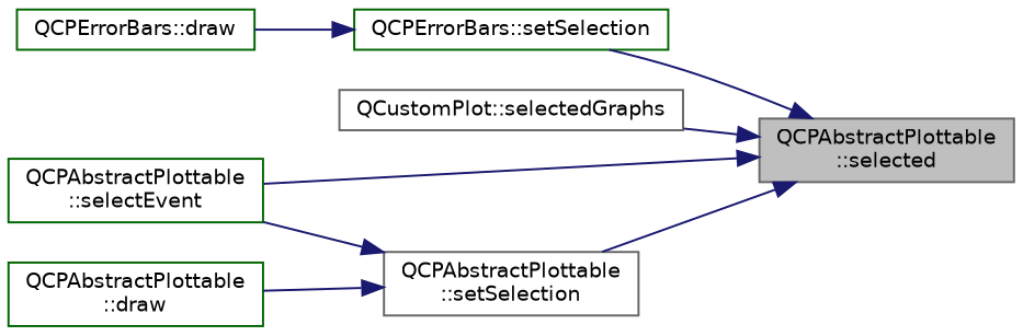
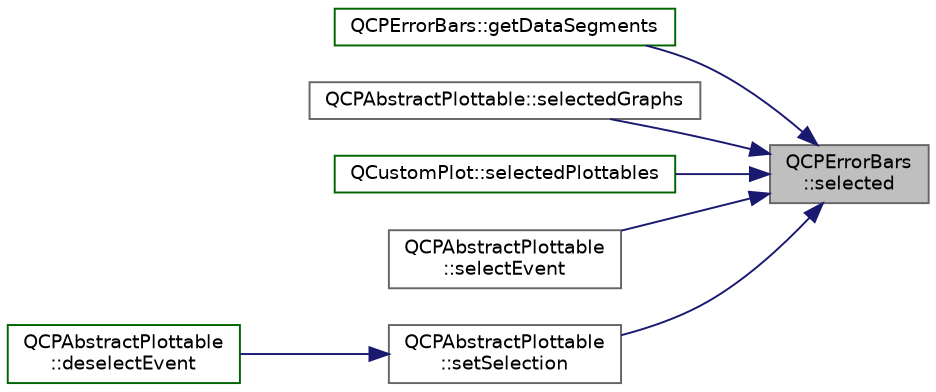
  digraph {
    rankdir=RL
    node [color=gray40 fillcolor=white fontname=Helvetica fontsize=10 shape=record style=filled]
    edge [color=midnightblue dir=back fontname=Helvetica fontsize=10 labelfontname=Helvetica labelfontsize=10 style=solid]
-   n1 [fillcolor=grey75 fontcolor=black height=0.2 label="QCPAbstractPlottable\l::selected" width=0.4]
-   n2 [color=darkgreen height=0.2 label="QCPErrorBars::setSelection" width=0.4]
-   n3 [height=0.2 label="QCustomPlot::selectedGraphs" width=0.4]
-   n5 [color=darkgreen height=0.2 label="QCPAbstractPlottable\l::selectEvent" width=0.4]
+   n1 [fillcolor=grey75 fontcolor=black height=0.2 label="QCPErrorBars\l::selected" width=0.4]
+   n2 [color=darkgreen height=0.2 label="QCPErrorBars::getDataSegments" width=0.4]
+   n3 [height=0.2 label="QCPAbstractPlottable::selectedGraphs" width=0.4]
+   n4 [color=darkgreen height=0.2 label="QCustomPlot::selectedPlottables" width=0.4]
+   n5 [height=0.2 label="QCPAbstractPlottable\l::selectEvent" width=0.4]
    n6 [height=0.2 label="QCPAbstractPlottable\l::setSelection" width=0.4]
-   n7 [color=darkgreen height=0.2 label="QCPErrorBars::draw" width=0.4]
-   n8 [color=darkgreen height=0.2 label="QCPAbstractPlottable\l::draw" width=0.4]
+   n8 [color=darkgreen height=0.2 label="QCPAbstractPlottable\l::deselectEvent" width=0.4]
    n1 -> n2
    n1 -> n3
+   n1 -> n4
    n1 -> n5
    n1 -> n6
-   n2 -> n7
-   n6 -> n5
    n6 -> n8
  }
